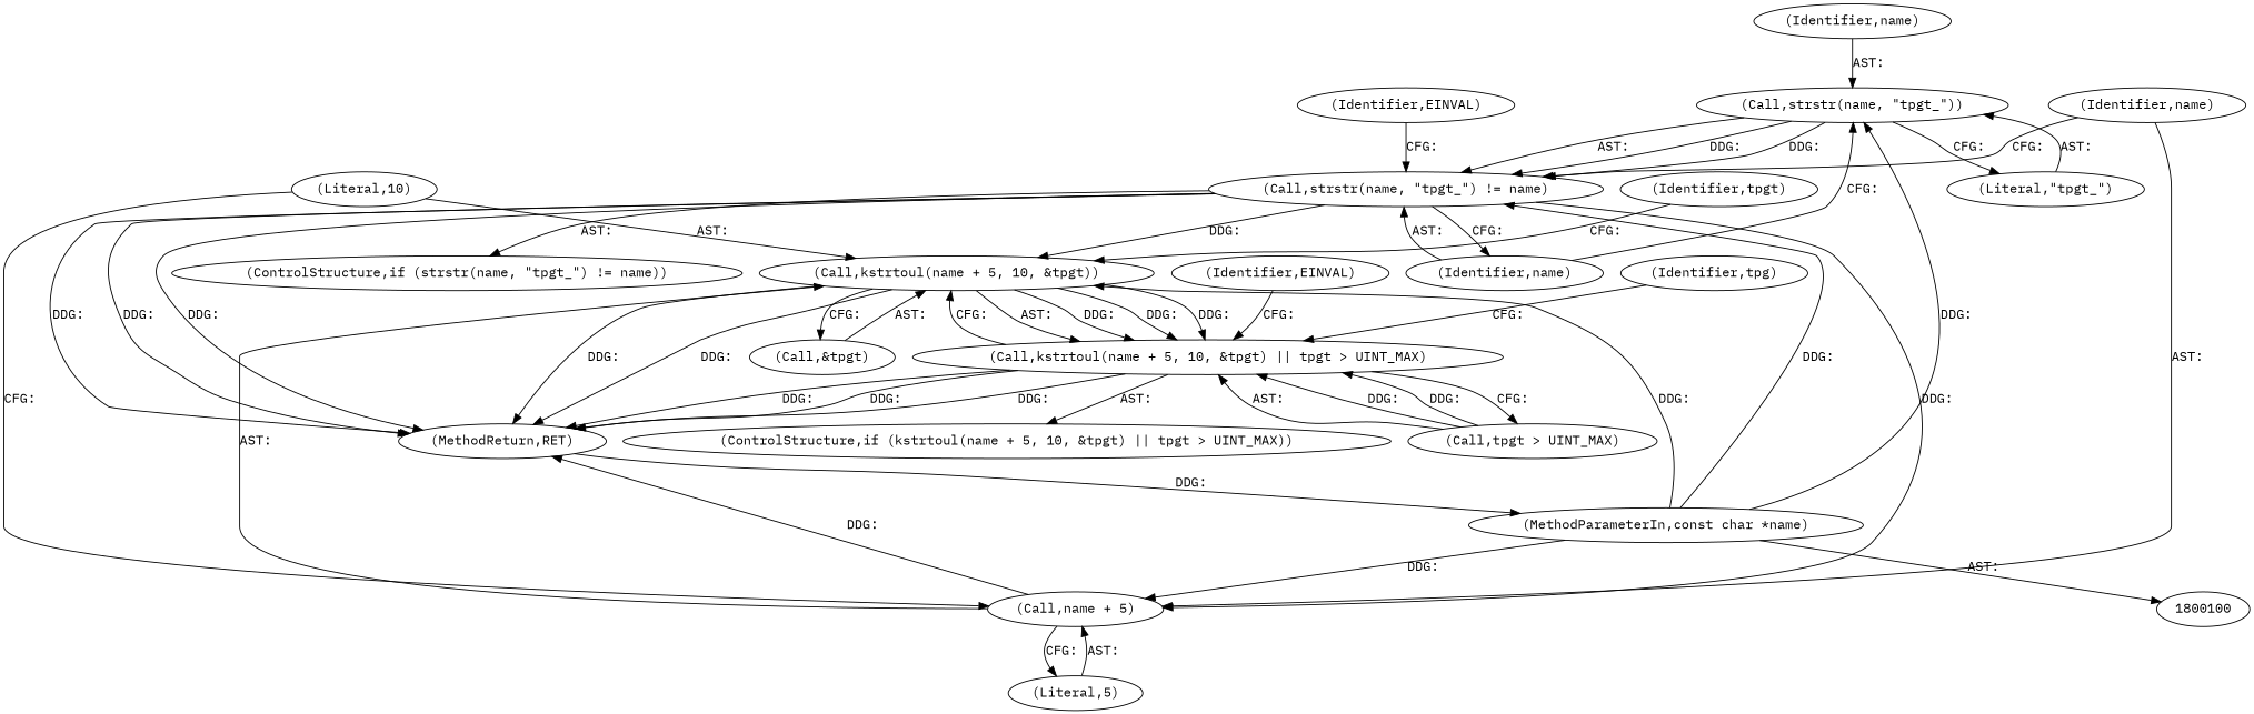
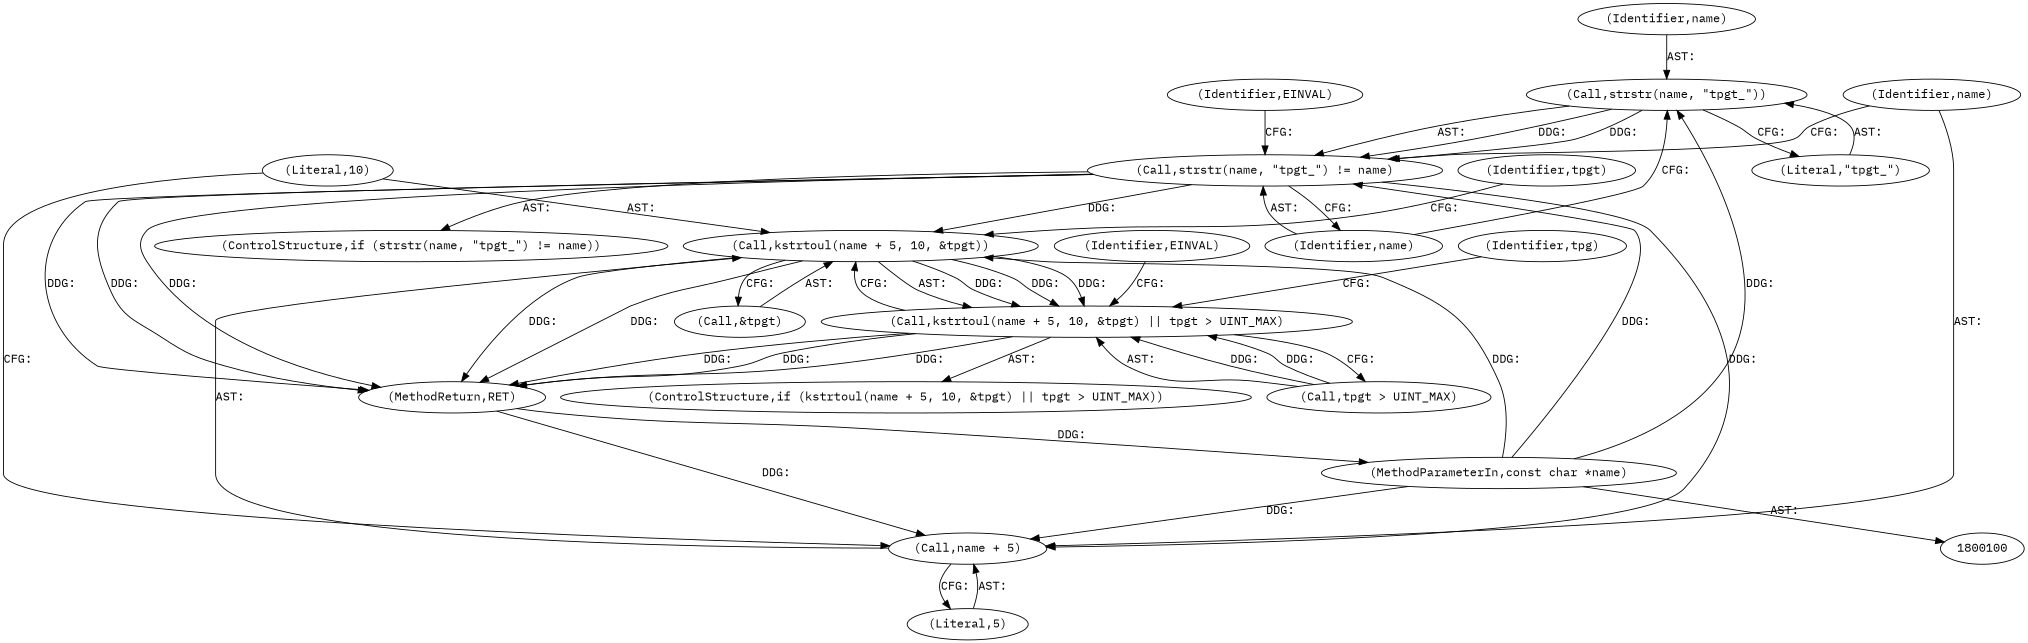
  digraph {
    fontname="IBM Plex Mono"
    node [fontname="IBM Plex Mono"]
    edge [fontname="IBM Plex Mono"]
    n1 [label="(Call,strstr(name, \"tpgt_\"))"]
    n2 [label="(Call,strstr(name, \"tpgt_\") != name)"]
    n3 [label="(Literal,\"tpgt_\")"]
    n4 [label="(Call,kstrtoul(name + 5, 10, &tpgt))"]
    n5 [label="(Call,name + 5)"]
    n6 [label="(MethodReturn,RET)"]
    n7 [label="(ControlStructure,if (strstr(name, \"tpgt_\") != name))"]
    n8 [label="(Identifier,name)"]
    n9 [label="(MethodParameterIn,const char *name)"]
    n10 [label=1800100]
    n11 [label="(Call,kstrtoul(name + 5, 10, &tpgt) || tpgt > UINT_MAX)"]
    n12 [label="(Call,&tpgt)"]
    n13 [label="(Literal,5)"]
    n14 [label="(Call,tpgt > UINT_MAX)"]
    n15 [label="(ControlStructure,if (kstrtoul(name + 5, 10, &tpgt) || tpgt > UINT_MAX))"]
    n16 [label="(Identifier,name)"]
    n17 [label="(Identifier,EINVAL)"]
    n18 [label="(Identifier,tpg)"]
    n19 [label="(Literal,10)"]
    n20 [label="(Identifier,tpgt)"]
    n21 [label="(Identifier,EINVAL)"]
    n22 [label="(Identifier,name)"]
    n1 -> n2 [label="AST: "]
    n1 -> n2 [label="DDG: "]
    n1 -> n2 [label="DDG: "]
    n1 -> n3 [label="CFG: "]
    n2 -> n4 [label="DDG: "]
    n2 -> n5 [label="DDG: "]
    n2 -> n6 [label="DDG: "]
    n2 -> n6 [label="DDG: "]
    n2 -> n6 [label="DDG: "]
    n2 -> n7 [label="AST: "]
    n2 -> n8 [label="CFG: "]
    n3 -> n1 [label="AST: "]
    n4 -> n6 [label="DDG: "]
    n4 -> n6 [label="DDG: "]
    n4 -> n11 [label="AST: "]
    n4 -> n11 [label="DDG: "]
    n4 -> n11 [label="DDG: "]
    n4 -> n11 [label="DDG: "]
    n4 -> n12 [label="CFG: "]
    n5 -> n4 [label="AST: "]
-   n5 -> n6 [label="DDG: "]
+   n6 -> n5 [label="DDG: "]
    n5 -> n13 [label="CFG: "]
    n6 -> n9 [label="DDG: "]
    n8 -> n1 [label="CFG: "]
    n8 -> n2 [label="AST: "]
    n9 -> n1 [label="DDG: "]
    n9 -> n2 [label="DDG: "]
    n9 -> n4 [label="DDG: "]
    n9 -> n5 [label="DDG: "]
    n9 -> n10 [label="AST: "]
    n11 -> n4 [label="CFG: "]
    n11 -> n6 [label="DDG: "]
    n11 -> n6 [label="DDG: "]
    n11 -> n6 [label="DDG: "]
    n11 -> n14 [label="CFG: "]
    n11 -> n15 [label="AST: "]
    n12 -> n4 [label="AST: "]
    n13 -> n5 [label="AST: "]
    n14 -> n11 [label="AST: "]
    n14 -> n11 [label="DDG: "]
    n14 -> n11 [label="DDG: "]
    n16 -> n1 [label="AST: "]
    n17 -> n11 [label="CFG: "]
    n18 -> n11 [label="CFG: "]
    n19 -> n4 [label="AST: "]
    n19 -> n5 [label="CFG: "]
    n20 -> n4 [label="CFG: "]
    n21 -> n2 [label="CFG: "]
    n22 -> n2 [label="CFG: "]
    n22 -> n5 [label="AST: "]
  }
